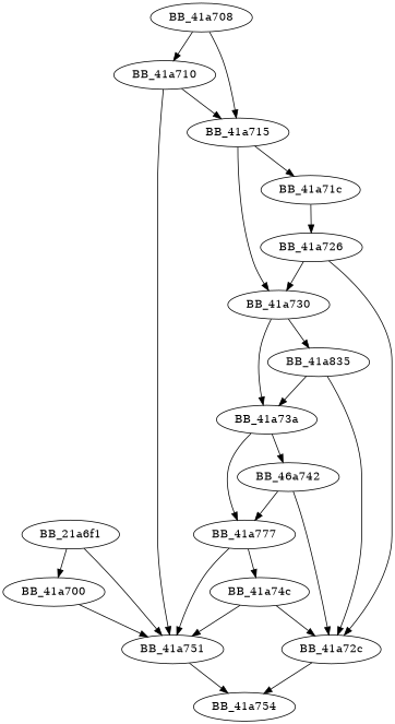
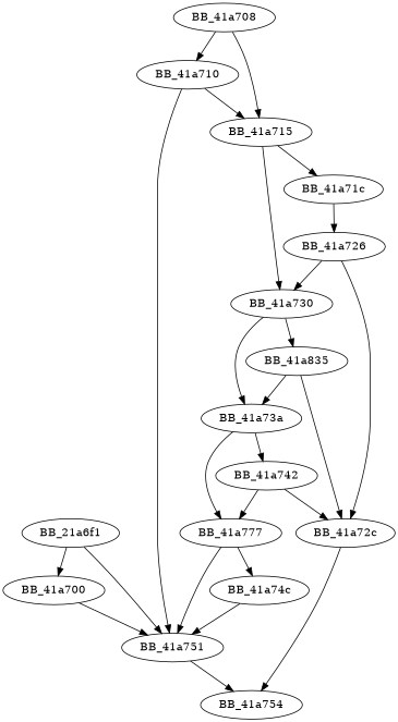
  digraph {
    n1 [label=BB_21a6f1]
    BB_41a700
    BB_41a751
    BB_41a754
    BB_41a708
    BB_41a710
    BB_41a715
    BB_41a71c
    BB_41a730
    BB_41a726
    n11 [label=BB_41a835]
    BB_41a73a
    BB_41a72c
-   BB_41a742 [label=BB_46a742]
+   BB_41a742
    n15 [label=BB_41a777]
    BB_41a74c
    n1 -> BB_41a700
    n1 -> BB_41a751
    BB_41a700 -> BB_41a751
    BB_41a751 -> BB_41a754
    BB_41a708 -> BB_41a710
    BB_41a708 -> BB_41a715
    BB_41a710 -> BB_41a751
    BB_41a710 -> BB_41a715
    BB_41a715 -> BB_41a71c
    BB_41a715 -> BB_41a730
    BB_41a71c -> BB_41a726
    BB_41a730 -> n11
    BB_41a730 -> BB_41a73a
    BB_41a726 -> BB_41a730
    BB_41a726 -> BB_41a72c
    n11 -> BB_41a73a
    n11 -> BB_41a72c
    BB_41a73a -> BB_41a742
    BB_41a73a -> n15
    BB_41a72c -> BB_41a754
    BB_41a742 -> BB_41a72c
    BB_41a742 -> n15
    n15 -> BB_41a751
    n15 -> BB_41a74c
    BB_41a74c -> BB_41a751
-   BB_41a74c -> BB_41a72c
  }
